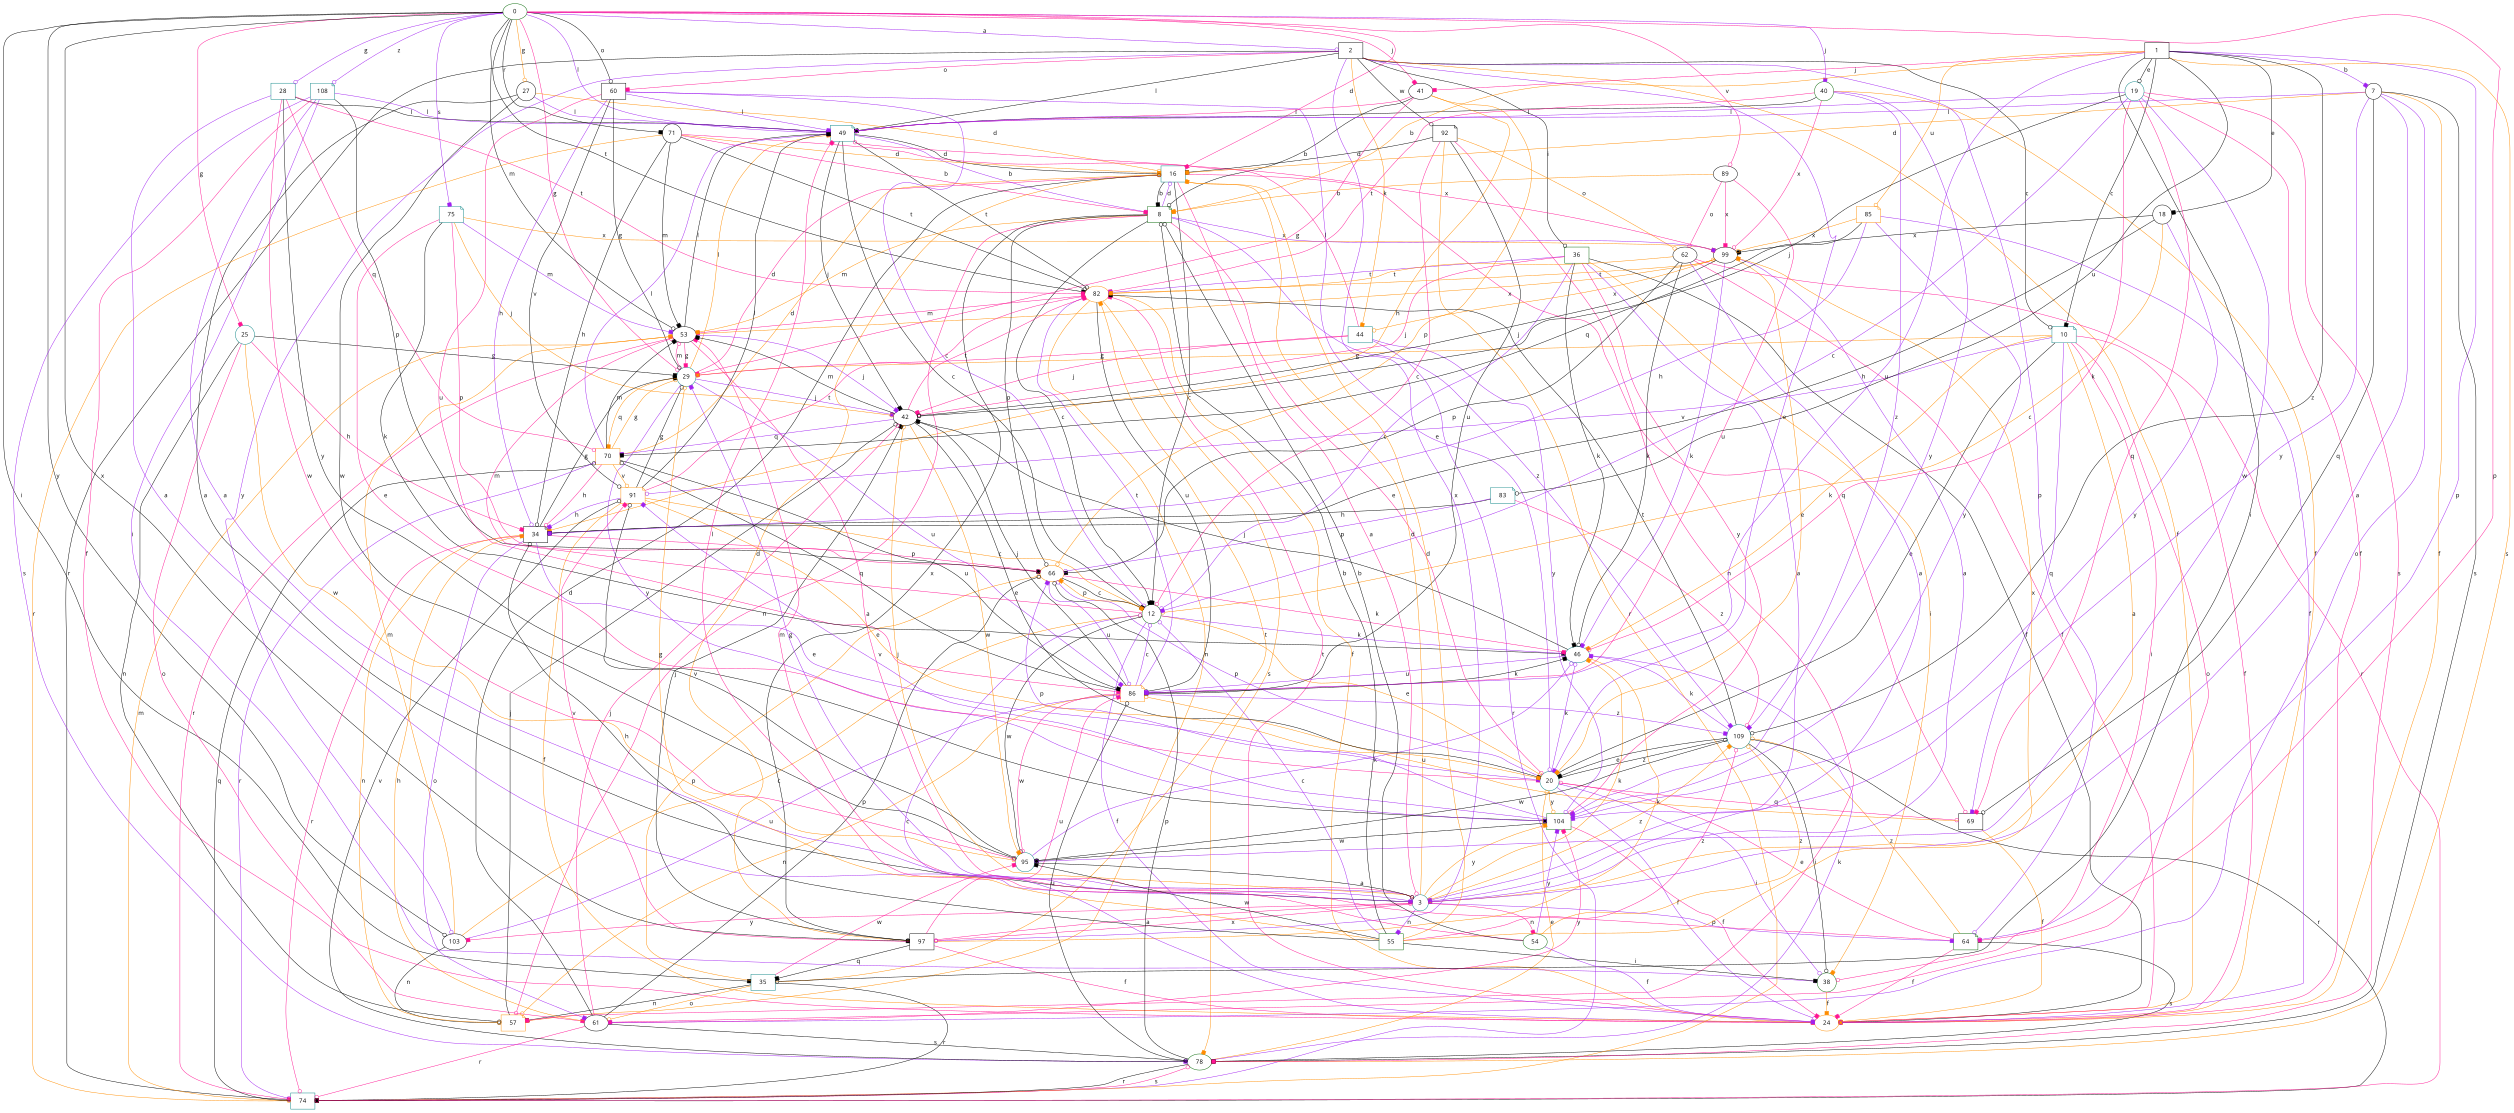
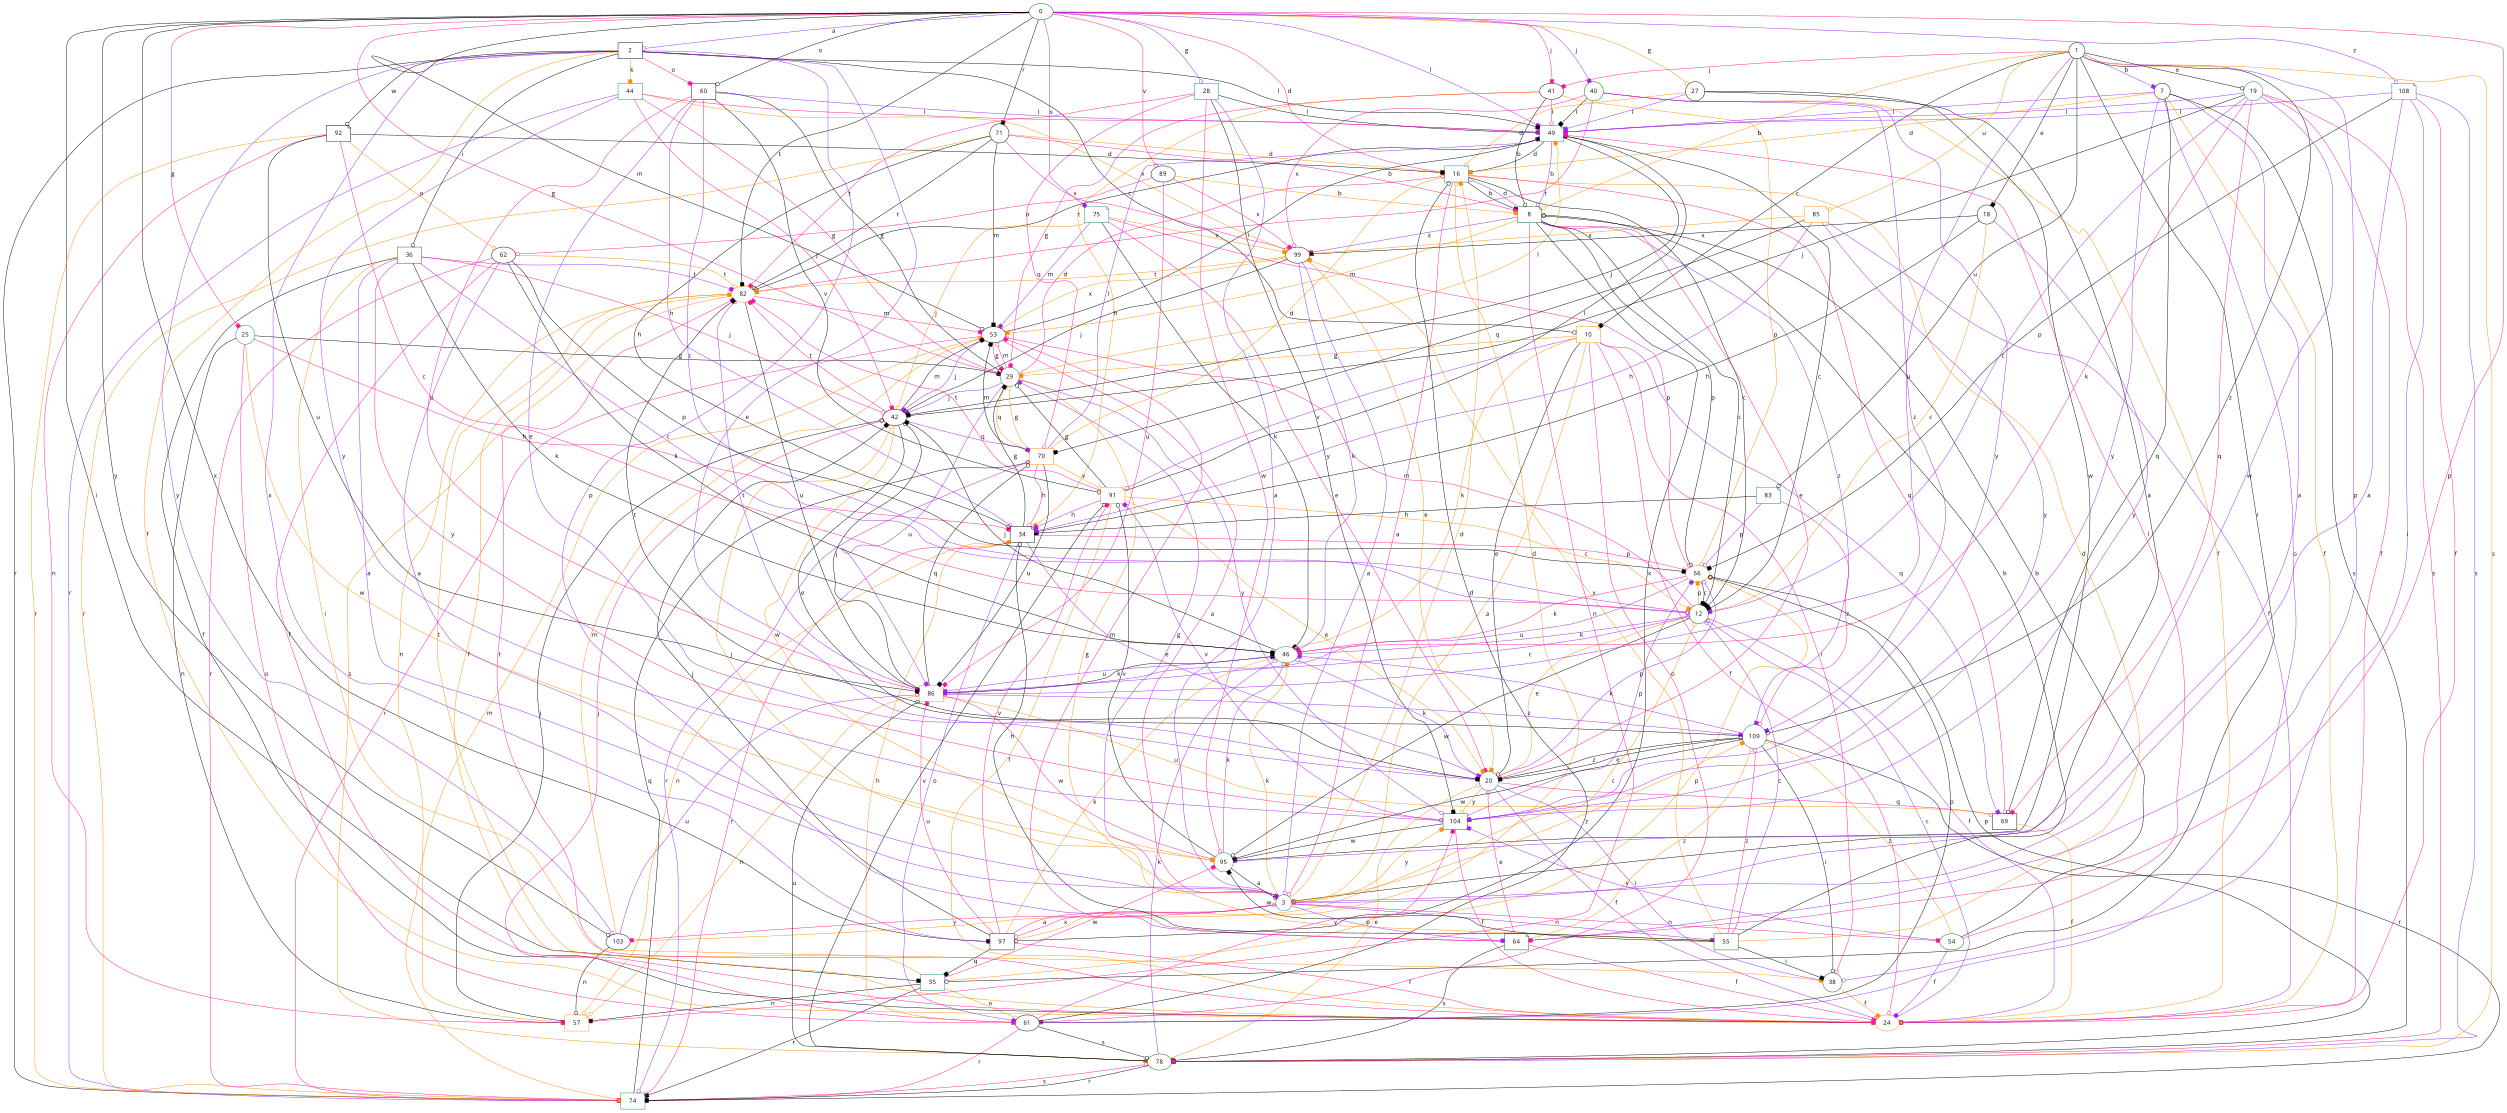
  strict digraph {
    fontname="Open Sans"
    node [color=black fontname="Open Sans" shape=ellipse]
    edge [arrowhead=odot color=black fontname="Open Sans"]
    0 [color=darkgreen]
    2 [shape=box]
    16 [color=teal shape=box]
    25 [color=teal shape=circle]
    27 [shape=circle]
    28 [color=teal shape=box]
    29 [color=teal shape=circle]
    35 [color=teal shape=box]
    40 [color=darkgreen shape=circle]
    41
    49 [color=teal shape=note]
    53
    60 [shape=box]
    64 [color=darkgreen shape=note]
    71 [shape=circle]
    75 [color=teal shape=note]
    82 [color=darkorange]
    89
    97 [shape=box]
    103
    108 [color=teal shape=note]
-   10 [color=teal shape=note]
+   10 [color=darkorange shape=note]
    20 [color=teal shape=circle]
    24 [color=darkorange]
    36 [color=darkgreen shape=box]
    44 [color=teal shape=box]
    74 [color=teal shape=box]
    92 [shape=note]
    8 [color=darkgreen shape=note]
    3 [color=teal shape=circle]
    69 [shape=box]
    12 [color=darkgreen shape=circle]
    61
    57 [color=darkorange shape=note]
    95 [color=teal shape=circle]
    34 [shape=note]
    104 [color=darkgreen shape=box]
    70 [color=darkorange shape=box]
    86 [color=darkorange shape=note]
    42
    66 [color=darkorange]
    109 [color=teal shape=circle]
    99
    91 [color=darkorange shape=note]
    78 [color=darkgreen]
    46 [color=teal]
    62
    38 [color=darkgreen shape=circle]
-   1 [shape=box]
+   1 [shape=circle]
    7 [shape=circle]
    18 [shape=circle]
    19 [color=teal shape=circle]
    83 [color=teal shape=note]
    85 [color=darkorange shape=note]
    54 [color=darkgreen]
    55 [color=darkgreen shape=box]
    0 -> 2 [color=purple label=a]
    0 -> 16 [arrowhead=box color=deeppink label=d]
    0 -> 25 [arrowhead=box color=deeppink label=g]
    0 -> 27 [color=darkorange label=g]
    0 -> 28 [color=purple label=g]
    0 -> 29 [color=deeppink label=g]
    0 -> 35 [arrowhead=box label=i]
    0 -> 40 [arrowhead=box color=purple label=j]
    0 -> 41 [arrowhead=box color=deeppink label=j]
    0 -> 49 [arrowhead=box color=purple label=l]
    0 -> 53 [label=m]
    0 -> 60 [label=o]
    0 -> 64 [arrowhead=box color=deeppink label=p]
    0 -> 71 [arrowhead=box label=r]
    0 -> 75 [arrowhead=box color=purple label=s]
    0 -> 82 [arrowhead=box label=t]
    0 -> 89 [color=deeppink label=v]
    0 -> 97 [arrowhead=box label=x]
    0 -> 103 [label=y]
    0 -> 108 [color=purple label=z]
    2 -> 49 [arrowhead=box label=l]
    2 -> 60 [arrowhead=box color=deeppink label=o]
    2 -> 64 [color=purple label=p]
    2 -> 97 [color=purple label=x]
    2 -> 103 [color=purple label=y]
    2 -> 10 [label=c]
    2 -> 20 [arrowhead=box color=purple label=e]
    2 -> 24 [arrowhead=box color=darkorange label=f]
    2 -> 36 [label=i]
    2 -> 44 [arrowhead=box color=darkorange label=k]
    2 -> 74 [label=r]
    2 -> 92 [label=w]
    16 -> 8 [arrowhead=box label=b]
    16 -> 3 [color=deeppink label=a]
    16 -> 69 [color=deeppink label=q]
    16 -> 12 [arrowhead=box label=c]
    25 -> 29 [arrowhead=box label=g]
    25 -> 61 [arrowhead=box color=deeppink label=o]
    25 -> 57 [label=n]
    25 -> 95 [color=darkorange label=w]
    25 -> 34 [arrowhead=box color=deeppink label=h]
    27 -> 16 [color=darkorange label=d]
    27 -> 49 [arrowhead=box color=purple label=l]
    27 -> 3 [label=a]
    27 -> 95 [label=w]
    28 -> 49 [label=l]
    28 -> 82 [arrowhead=box color=deeppink label=t]
    28 -> 3 [arrowhead=box color=purple label=a]
    28 -> 95 [color=deeppink label=w]
    28 -> 104 [arrowhead=box label=y]
    28 -> 70 [color=deeppink label=q]
    29 -> 16 [color=deeppink label=d]
    29 -> 49 [arrowhead=box color=darkorange label=l]
    29 -> 53 [color=deeppink label=m]
    29 -> 104 [color=purple label=y]
    29 -> 70 [arrowhead=box color=darkorange label=q]
    29 -> 86 [arrowhead=box color=purple label=u]
    29 -> 42 [arrowhead=box color=purple label=j]
    35 -> 82 [arrowhead=box color=darkorange label=t]
    35 -> 74 [arrowhead=box label=r]
    35 -> 61 [color=darkorange label=o]
    35 -> 57 [arrowhead=box label=n]
    35 -> 95 [arrowhead=box color=deeppink label=w]
    35 -> 66 [color=darkorange label=p]
    40 -> 49 [arrowhead=box label=l]
    40 -> 82 [arrowhead=box color=deeppink label=t]
    40 -> 24 [arrowhead=box color=darkorange label=f]
    40 -> 104 [arrowhead=box color=purple label=y]
    40 -> 109 [arrowhead=box color=purple label=z]
    40 -> 99 [color=deeppink label=x]
    41 -> 29 [arrowhead=box color=deeppink label=g]
    41 -> 49 [color=deeppink label=l]
    41 -> 8 [label=b]
    41 -> 34 [arrowhead=box color=darkorange label=h]
    41 -> 66 [color=darkorange label=p]
    49 -> 16 [label=d]
    49 -> 82 [label=t]
    49 -> 8 [color=purple label=b]
    49 -> 12 [arrowhead=box label=c]
    49 -> 42 [arrowhead=box label=j]
    53 -> 29 [arrowhead=box color=deeppink label=g]
    53 -> 49 [arrowhead=box label=l]
    53 -> 74 [arrowhead=box color=deeppink label=r]
    53 -> 3 [color=deeppink label=a]
    53 -> 42 [arrowhead=box color=purple label=j]
    53 -> 99 [color=darkorange label=x]
    60 -> 29 [label=g]
    60 -> 49 [arrowhead=box color=purple label=l]
    60 -> 20 [color=purple label=e]
    60 -> 12 [color=purple label=c]
    60 -> 34 [color=purple label=h]
    60 -> 86 [arrowhead=box color=deeppink label=u]
    60 -> 91 [label=v]
    64 -> 53 [arrowhead=box color=deeppink label=m]
    64 -> 20 [color=deeppink label=e]
    64 -> 24 [arrowhead=box color=deeppink label=f]
    64 -> 109 [color=darkorange label=z]
    64 -> 78 [arrowhead=box label=s]
    71 -> 16 [arrowhead=box color=darkorange label=d]
    71 -> 53 [arrowhead=box label=m]
    71 -> 82 [label=t]
    71 -> 74 [color=darkorange label=r]
    71 -> 8 [arrowhead=box color=deeppink label=b]
    71 -> 34 [label=h]
    71 -> 99 [color=deeppink label=x]
    75 -> 53 [arrowhead=box color=purple label=m]
    75 -> 20 [arrowhead=box color=deeppink label=e]
    75 -> 42 [color=darkorange label=j]
    75 -> 66 [color=deeppink label=p]
    75 -> 99 [arrowhead=box color=darkorange label=x]
    75 -> 46 [arrowhead=box label=k]
    82 -> 53 [arrowhead=box color=deeppink label=m]
    82 -> 24 [color=darkorange label=f]
    82 -> 57 [arrowhead=box color=darkorange label=n]
    82 -> 86 [label=u]
    82 -> 78 [arrowhead=box color=darkorange label=s]
    89 -> 8 [arrowhead=box color=darkorange label=b]
    89 -> 86 [arrowhead=box color=deeppink label=u]
    89 -> 99 [arrowhead=box color=deeppink label=x]
    89 -> 62 [color=deeppink label=o]
    97 -> 16 [color=darkorange label=d]
    97 -> 35 [arrowhead=box label=q]
    97 -> 24 [arrowhead=box color=deeppink label=f]
    97 -> 3 [color=deeppink label=a]
    97 -> 86 [arrowhead=box color=deeppink label=u]
    97 -> 42 [arrowhead=box label=j]
    97 -> 91 [arrowhead=box color=deeppink label=v]
    97 -> 46 [color=darkorange label=k]
    103 -> 53 [arrowhead=box color=darkorange label=m]
    103 -> 12 [color=darkorange label=c]
    103 -> 57 [label=n]
    103 -> 86 [color=purple label=u]
    108 -> 49 [arrowhead=box color=purple label=l]
    108 -> 24 [arrowhead=box color=deeppink label=f]
    108 -> 3 [color=purple label=a]
    108 -> 66 [arrowhead=box label=p]
    108 -> 78 [arrowhead=box color=purple label=s]
    108 -> 38 [color=purple label=i]
    10 -> 29 [arrowhead=box color=darkorange label=g]
    10 -> 20 [label=e]
    10 -> 24 [color=deeppink label=f]
    10 -> 3 [arrowhead=box color=darkorange label=a]
    10 -> 69 [arrowhead=box color=purple label=q]
    10 -> 61 [arrowhead=box color=deeppink label=o]
    10 -> 91 [color=purple label=v]
    10 -> 46 [arrowhead=box color=darkorange label=k]
    10 -> 38 [color=deeppink label=i]
    20 -> 24 [color=purple label=f]
    20 -> 69 [color=deeppink label=q]
    20 -> 104 [color=darkorange label=y]
    20 -> 66 [color=purple label=p]
    20 -> 109 [label=z]
    20 -> 46 [color=purple label=k]
    20 -> 38 [color=purple label=i]
    24 -> 82 [arrowhead=box color=deeppink label=t]
    24 -> 12 [color=purple label=c]
    36 -> 82 [arrowhead=box color=purple label=t]
    36 -> 24 [label=f]
    36 -> 3 [arrowhead=box color=purple label=a]
    36 -> 12 [color=purple label=c]
    36 -> 104 [color=deeppink label=y]
    36 -> 42 [color=deeppink label=j]
    36 -> 46 [arrowhead=box label=k]
    36 -> 38 [arrowhead=box color=darkorange label=i]
    44 -> 29 [color=deeppink label=g]
    44 -> 49 [color=deeppink label=l]
    44 -> 74 [arrowhead=box color=purple label=r]
    44 -> 104 [color=purple label=y]
    44 -> 42 [arrowhead=box color=deeppink label=j]
-   99 -> 44 [color=darkorange label=x]
+   44 -> 99 [color=darkorange label=x]
    74 -> 53 [color=darkorange label=m]
    74 -> 70 [label=q]
    74 -> 78 [color=deeppink label=s]
    92 -> 16 [arrowhead=box label=d]
    92 -> 74 [arrowhead=box color=darkorange label=r]
    92 -> 12 [color=deeppink label=c]
    92 -> 57 [arrowhead=box color=deeppink label=n]
    92 -> 86 [arrowhead=box label=u]
    92 -> 62 [color=darkorange label=o]
    8 -> 16 [color=purple label=d]
    8 -> 53 [arrowhead=box color=darkorange label=m]
    8 -> 97 [label=x]
    8 -> 20 [color=deeppink label=e]
    8 -> 12 [arrowhead=box label=c]
    8 -> 57 [color=deeppink label=n]
    8 -> 66 [label=p]
    8 -> 109 [arrowhead=box color=purple label=z]
    8 -> 99 [arrowhead=box color=purple label=x]
    3 -> 16 [arrowhead=box color=darkorange label=d]
    3 -> 29 [arrowhead=box color=purple label=g]
    3 -> 64 [arrowhead=box color=purple label=p]
    3 -> 97 [color=deeppink label=x]
    3 -> 103 [arrowhead=box color=deeppink label=y]
    3 -> 104 [arrowhead=box color=darkorange label=y]
    3 -> 42 [color=darkorange label=j]
    3 -> 109 [arrowhead=box color=darkorange label=z]
    3 -> 46 [arrowhead=box color=darkorange label=k]
    3 -> 54 [arrowhead=box color=deeppink label=n]
    3 -> 55 [arrowhead=box color=purple label=n]
    69 -> 24 [color=darkorange label=f]
    69 -> 86 [color=darkorange label=u]
    12 -> 53 [color=deeppink label=m]
    12 -> 20 [color=darkorange label=e]
    12 -> 24 [arrowhead=box color=purple label=f]
    12 -> 95 [label=w]
    12 -> 66 [arrowhead=box color=darkorange label=p]
    12 -> 46 [color=purple label=k]
    61 -> 16 [label=d]
    61 -> 74 [color=deeppink label=r]
    61 -> 34 [arrowhead=box color=darkorange label=h]
    61 -> 104 [arrowhead=box color=deeppink label=y]
    61 -> 42 [color=deeppink label=j]
    61 -> 66 [label=p]
    61 -> 78 [label=s]
    57 -> 42 [label=j]
    95 -> 3 [label=a]
    95 -> 91 [label=v]
    95 -> 46 [color=purple label=k]
    34 -> 29 [arrowhead=box label=g]
    34 -> 20 [arrowhead=box color=purple label=e]
    34 -> 74 [color=deeppink label=r]
    34 -> 61 [arrowhead=box color=purple label=o]
    34 -> 57 [color=darkorange label=n]
    34 -> 66 [color=deeppink label=p]
    104 -> 24 [arrowhead=box color=deeppink label=f]
    104 -> 95 [arrowhead=box label=w]
    104 -> 66 [arrowhead=box color=purple label=p]
    104 -> 91 [arrowhead=box color=purple label=v]
    70 -> 16 [color=darkorange label=d]
    70 -> 29 [color=darkorange label=g]
    70 -> 49 [color=purple label=l]
    70 -> 53 [arrowhead=box label=m]
    70 -> 74 [color=purple label=r]
    70 -> 34 [color=deeppink label=h]
    70 -> 86 [arrowhead=box label=u]
    70 -> 91 [color=darkorange label=v]
    86 -> 82 [color=purple label=t]
    86 -> 12 [color=purple label=c]
    86 -> 57 [color=darkorange label=n]
    86 -> 95 [color=deeppink label=w]
    86 -> 70 [label=q]
    86 -> 42 [label=j]
    86 -> 109 [arrowhead=box color=purple label=z]
    86 -> 46 [arrowhead=box label=k]
    42 -> 53 [arrowhead=box label=m]
    42 -> 82 [arrowhead=box color=deeppink label=t]
    42 -> 20 [arrowhead=box label=e]
    42 -> 95 [arrowhead=box color=darkorange label=w]
    42 -> 70 [arrowhead=box color=purple label=q]
    66 -> 12 [arrowhead=box label=c]
    66 -> 86 [color=purple label=u]
    66 -> 46 [arrowhead=box color=deeppink label=k]
    109 -> 82 [arrowhead=box label=t]
    109 -> 20 [arrowhead=box label=e]
    109 -> 74 [arrowhead=box label=r]
    109 -> 95 [label=w]
    109 -> 46 [arrowhead=box color=purple label=k]
    109 -> 38 [label=i]
    99 -> 82 [arrowhead=box color=darkorange label=t]
    99 -> 20 [arrowhead=box color=darkorange label=e]
    99 -> 3 [color=purple label=a]
    99 -> 42 [label=j]
    99 -> 46 [arrowhead=box color=purple label=k]
    91 -> 29 [label=g]
    91 -> 49 [arrowhead=box label=l]
    91 -> 82 [arrowhead=box color=deeppink label=t]
    91 -> 20 [arrowhead=box color=darkorange label=e]
    91 -> 24 [color=darkorange label=f]
    91 -> 12 [arrowhead=box color=darkorange label=c]
    91 -> 34 [arrowhead=box color=purple label=h]
    78 -> 20 [color=darkorange label=e]
    78 -> 74 [label=r]
    78 -> 86 [label=u]
    78 -> 66 [label=p]
    78 -> 91 [label=v]
    78 -> 46 [color=purple label=k]
    46 -> 86 [arrowhead=box color=purple label=u]
    46 -> 42 [arrowhead=box label=j]
    62 -> 82 [color=darkorange label=t]
    62 -> 24 [color=deeppink label=f]
    62 -> 74 [color=deeppink label=r]
    62 -> 3 [color=purple label=a]
    62 -> 66 [arrowhead=box label=p]
    62 -> 46 [label=k]
    38 -> 24 [arrowhead=box color=darkorange label=f]
    1 -> 35 [label=i]
    1 -> 41 [arrowhead=box color=deeppink label=j]
    1 -> 64 [color=purple label=p]
    1 -> 10 [arrowhead=box label=c]
-   1 -> 8 [arrowhead=box color=darkorange label=b]
+   1 -> 8 [color=darkorange label=b]
    1 -> 86 [arrowhead=box color=purple label=u]
    1 -> 109 [label=z]
    1 -> 78 [color=darkorange label=s]
    1 -> 7 [arrowhead=box color=purple label=b]
    1 -> 18 [arrowhead=box label=e]
    1 -> 19 [label=e]
    1 -> 83 [label=u]
    1 -> 85 [color=darkorange label=u]
    7 -> 16 [arrowhead=box color=darkorange label=d]
    7 -> 49 [color=purple label=l]
    7 -> 24 [arrowhead=box color=darkorange label=f]
    7 -> 3 [color=purple label=a]
    7 -> 69 [label=q]
    7 -> 61 [color=purple label=o]
    7 -> 104 [arrowhead=box color=purple label=y]
    7 -> 78 [arrowhead=box label=s]
    18 -> 12 [color=darkorange label=c]
    18 -> 34 [arrowhead=box label=h]
    18 -> 104 [color=purple label=y]
    18 -> 99 [arrowhead=box label=x]
    19 -> 49 [color=purple label=l]
    19 -> 24 [color=deeppink label=f]
    19 -> 69 [arrowhead=box color=deeppink label=q]
    19 -> 12 [arrowhead=box color=purple label=c]
    19 -> 95 [color=purple label=w]
    19 -> 42 [label=j]
    19 -> 78 [arrowhead=box color=deeppink label=s]
    19 -> 46 [color=deeppink label=k]
    83 -> 34 [arrowhead=box label=h]
    83 -> 66 [color=purple label=p]
    83 -> 109 [color=deeppink label=z]
    85 -> 24 [color=purple label=f]
    85 -> 34 [arrowhead=box color=purple label=h]
    85 -> 104 [arrowhead=box color=purple label=y]
    85 -> 70 [arrowhead=box label=q]
    85 -> 99 [color=darkorange label=x]
    54 -> 49 [arrowhead=box color=deeppink label=l]
    54 -> 24 [arrowhead=box color=purple label=f]
    54 -> 8 [label=b]
    54 -> 104 [arrowhead=box color=purple label=y]
    54 -> 109 [color=darkorange label=z]
    55 -> 16 [color=darkorange label=d]
    55 -> 29 [color=darkorange label=g]
    55 -> 8 [label=b]
    55 -> 12 [color=purple label=c]
    55 -> 95 [arrowhead=box label=w]
    55 -> 34 [label=h]
    55 -> 109 [color=deeppink label=z]
    55 -> 99 [arrowhead=box color=darkorange label=x]
    55 -> 38 [arrowhead=box label=i]
  }
